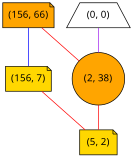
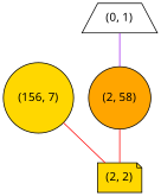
  graph {
    fontname="Noto Sans"
    node [fillcolor=gold fontname="Noto Sans" shape=circle style=filled]
    edge [color=red fontname="Noto Sans" weight=1]
-   "(156, 7)" [shape=note]
-   "(156, 66)" [fillcolor=orange shape=note]
-   "(2, 58)" [fillcolor=orange label="(2, 38)"]
-   "(2, 2)" [shape=note label="(5, 2)"]
-   "(0, 0)" [fillcolor=white shape=trapezium]
+   "(156, 7)"
+   "(2, 58)" [fillcolor=orange]
+   "(2, 2)" [shape=note]
+   "(0, 0)" [fillcolor=white shape=trapezium label="(0, 1)"]
    "(156, 7)" -- "(2, 2)"
-   "(156, 66)" -- "(156, 7)" [color=blue weight=3]
-   "(156, 66)" -- "(2, 58)"
    "(2, 58)" -- "(2, 2)" [weight=3]
    "(0, 0)" -- "(2, 58)" [color=purple weight=4]
  }
